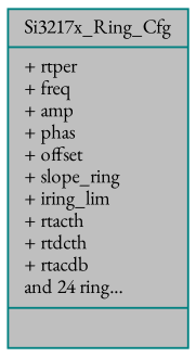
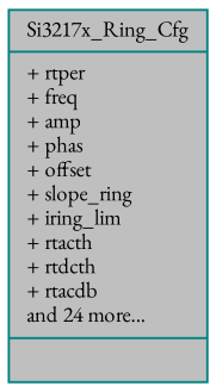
  digraph {
    fontname="EB Garamond"
-   n1 [color=teal fillcolor=grey75 fontcolor=black fontname="EB Garamond" fontsize=10 height=0.2 label="{Si3217x_Ring_Cfg\n|+ rtper\l+ freq\l+ amp\l+ phas\l+ offset\l+ slope_ring\l+ iring_lim\l+ rtacth\l+ rtdcth\l+ rtacdb\land 24 ring...\l|}" shape=record style=filled width=0.4]
+   n1 [color=teal fillcolor=grey75 fontcolor=black fontname="EB Garamond" fontsize=10 height=0.2 label="{Si3217x_Ring_Cfg\n|+ rtper\l+ freq\l+ amp\l+ phas\l+ offset\l+ slope_ring\l+ iring_lim\l+ rtacth\l+ rtdcth\l+ rtacdb\land 24 more...\l|}" shape=record style=filled width=0.4]
  }
